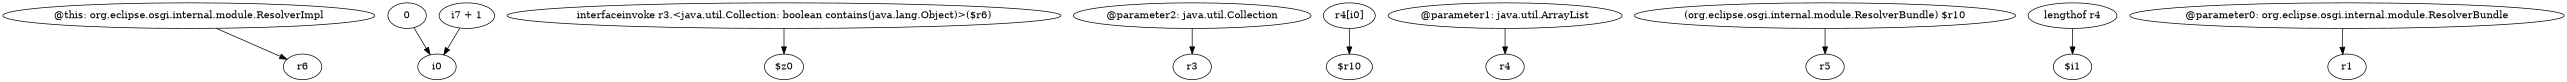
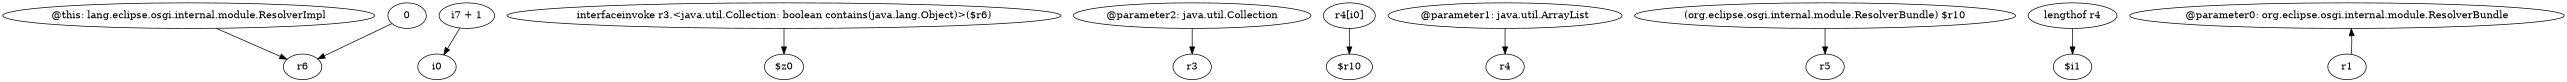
  digraph {
-   n1 [label="@this: org.eclipse.osgi.internal.module.ResolverImpl"]
+   n1 [label="@this: lang.eclipse.osgi.internal.module.ResolverImpl"]
    n2 [label=r6]
    n3 [label=0]
    n4 [label=i0]
    n5 [label="interfaceinvoke r3.<java.util.Collection: boolean contains(java.lang.Object)>($r6)"]
    n6 [label="$z0"]
    n7 [label="@parameter2: java.util.Collection"]
    n8 [label=r3]
    n9 [label="r4[i0]"]
    n10 [label="$r10"]
    n11 [label="@parameter1: java.util.ArrayList"]
    n12 [label=r4]
    n13 [label="(org.eclipse.osgi.internal.module.ResolverBundle) $r10"]
    n14 [label=r5]
    n15 [label="lengthof r4"]
    n16 [label="$i1"]
    n17 [label="@parameter0: org.eclipse.osgi.internal.module.ResolverBundle"]
    n18 [label=r1]
    n19 [label="i7 + 1"]
    n1 -> n2
-   n3 -> n4
+   n3 -> n2
    n5 -> n6
    n7 -> n8
    n9 -> n10
    n11 -> n12
    n13 -> n14
    n15 -> n16
-   n17 -> n18
+   n18 -> n17
    n19 -> n4
  }
